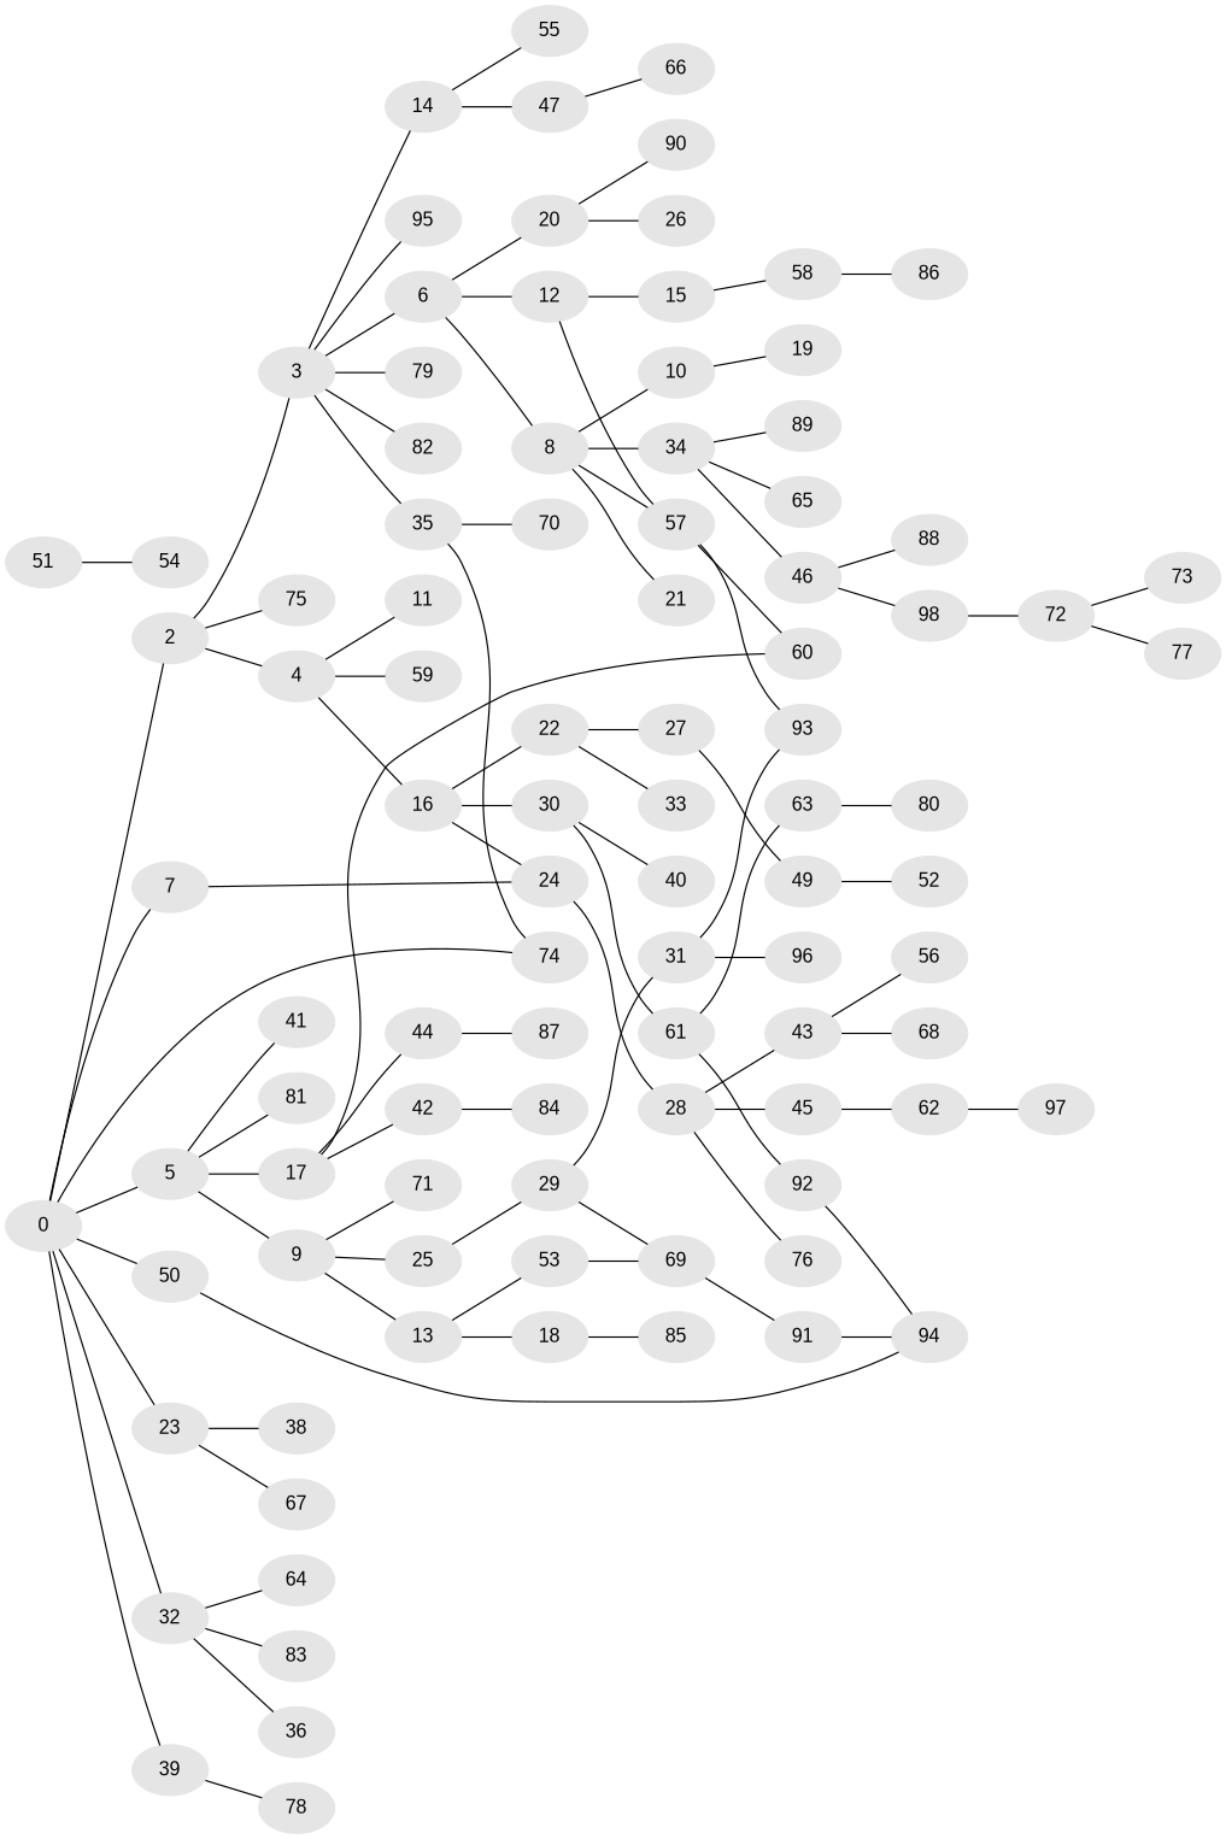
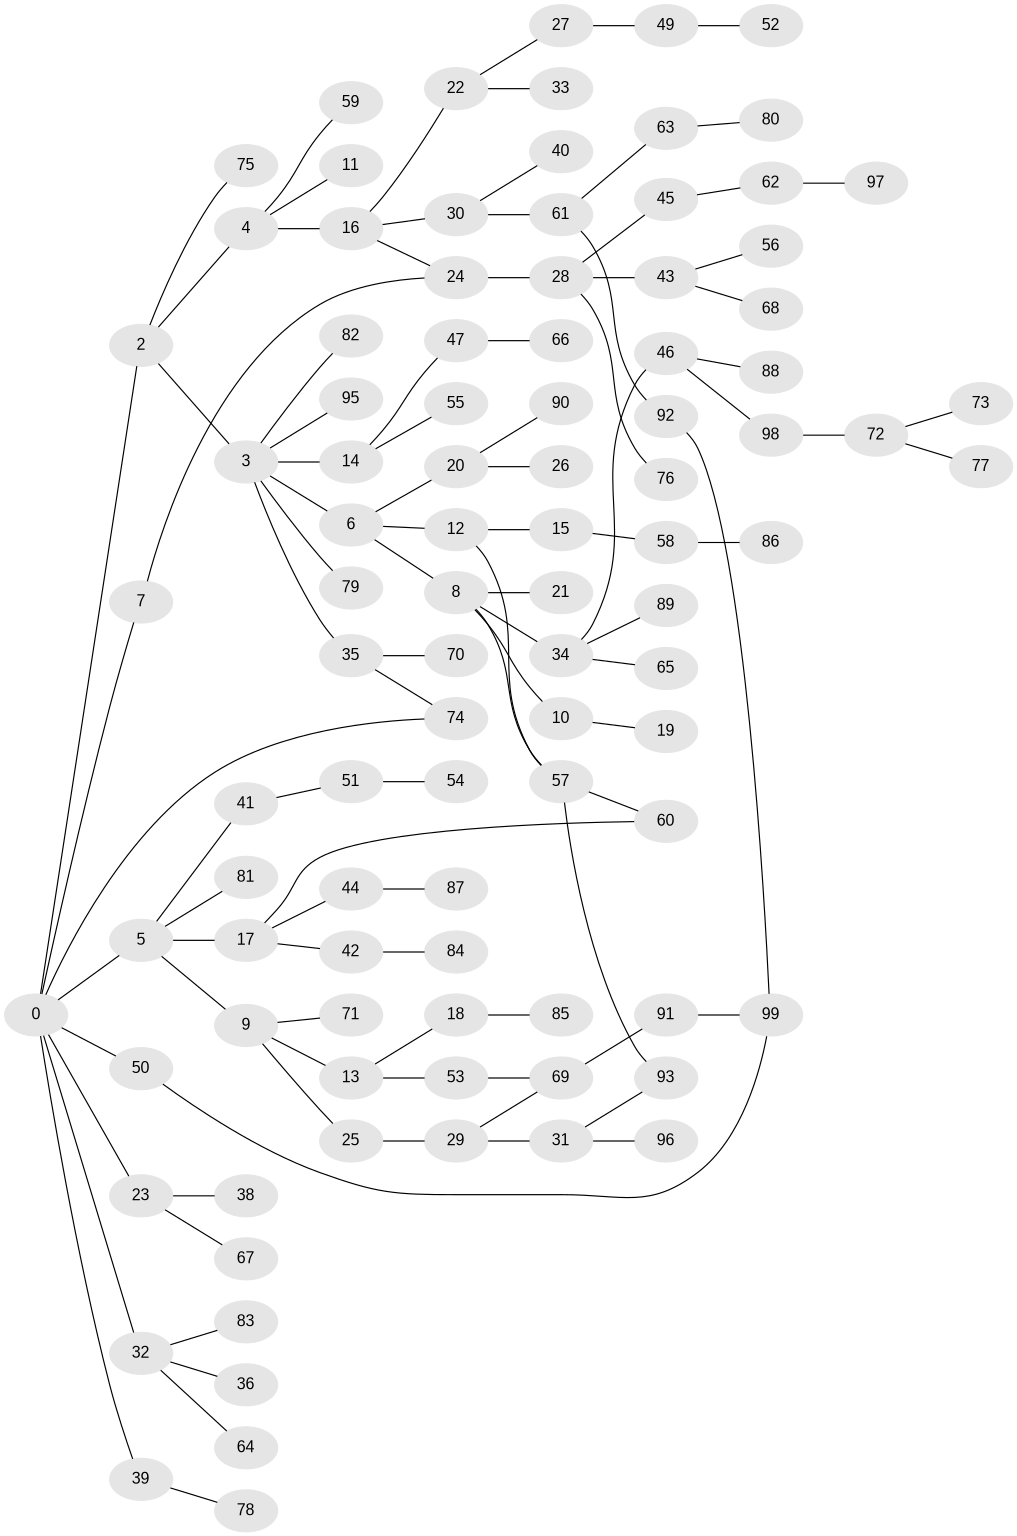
  graph {
    fontname="Liberation Sans"
    rankdir=LR
    node [color=gray90 fontname="Liberation Sans" style=filled]
    edge [fontname="Liberation Sans"]
    n1 [label=0]
    2
    5
    7
    23
    32
    39
    50
    74
    3
    4
    75
    9
    17
    41
    81
    24
    38
    67
    36
    64
    83
    78
-   94
+   94 [label=99]
    6
    14
    35
    79
    82
    95
    11
    16
    59
    8
    12
    20
    47
    55
    70
    22
    30
    13
    25
    71
    42
    44
    60
    51
    10
    21
    34
    57
    15
    26
    90
    28
    19
    46
    65
    89
    93
    18
    53
    29
    58
    85
    69
    66
    86
    27
    33
    40
    61
    84
    87
    49
    43
    45
    76
    31
    52
    56
    68
    62
    96
    91
    63
    92
    n89 [label=98]
    88
    54
    97
    72
    73
    77
    80
    n1 -- 2
    n1 -- 5
    n1 -- 7
    n1 -- 23
    n1 -- 32
    n1 -- 39
    n1 -- 50
    n1 -- 74
    2 -- 3
    2 -- 4
    2 -- 75
    5 -- 9
    5 -- 17
    5 -- 41
    5 -- 81
    7 -- 24
    23 -- 38
    23 -- 67
    32 -- 36
    32 -- 64
    32 -- 83
    39 -- 78
    50 -- 94
    3 -- 6
    3 -- 14
    3 -- 35
    3 -- 79
    3 -- 82
    3 -- 95
    4 -- 11
    4 -- 16
    4 -- 59
    9 -- 13
    9 -- 25
    9 -- 71
    17 -- 42
    17 -- 44
    17 -- 60
+   41 -- 51
    24 -- 28
    6 -- 8
    6 -- 12
    6 -- 20
    14 -- 47
    14 -- 55
    35 -- 74
    35 -- 70
    16 -- 24
    16 -- 22
    16 -- 30
    8 -- 10
    8 -- 21
    8 -- 34
    8 -- 57
    12 -- 57
    12 -- 15
    20 -- 26
    20 -- 90
    47 -- 66
    22 -- 27
    22 -- 33
    30 -- 40
    30 -- 61
    13 -- 18
    13 -- 53
    25 -- 29
    42 -- 84
    44 -- 87
    51 -- 54
    10 -- 19
    34 -- 46
    34 -- 65
    34 -- 89
    57 -- 60
    57 -- 93
    15 -- 58
    28 -- 43
    28 -- 45
    28 -- 76
    46 -- n89
    46 -- 88
    18 -- 85
    53 -- 69
    29 -- 69
    29 -- 31
    58 -- 86
    69 -- 91
    27 -- 49
    61 -- 63
    61 -- 92
    49 -- 52
    43 -- 56
    43 -- 68
    45 -- 62
    31 -- 93
    31 -- 96
    62 -- 97
    91 -- 94
    63 -- 80
    92 -- 94
    n89 -- 72
    72 -- 73
    72 -- 77
  }
